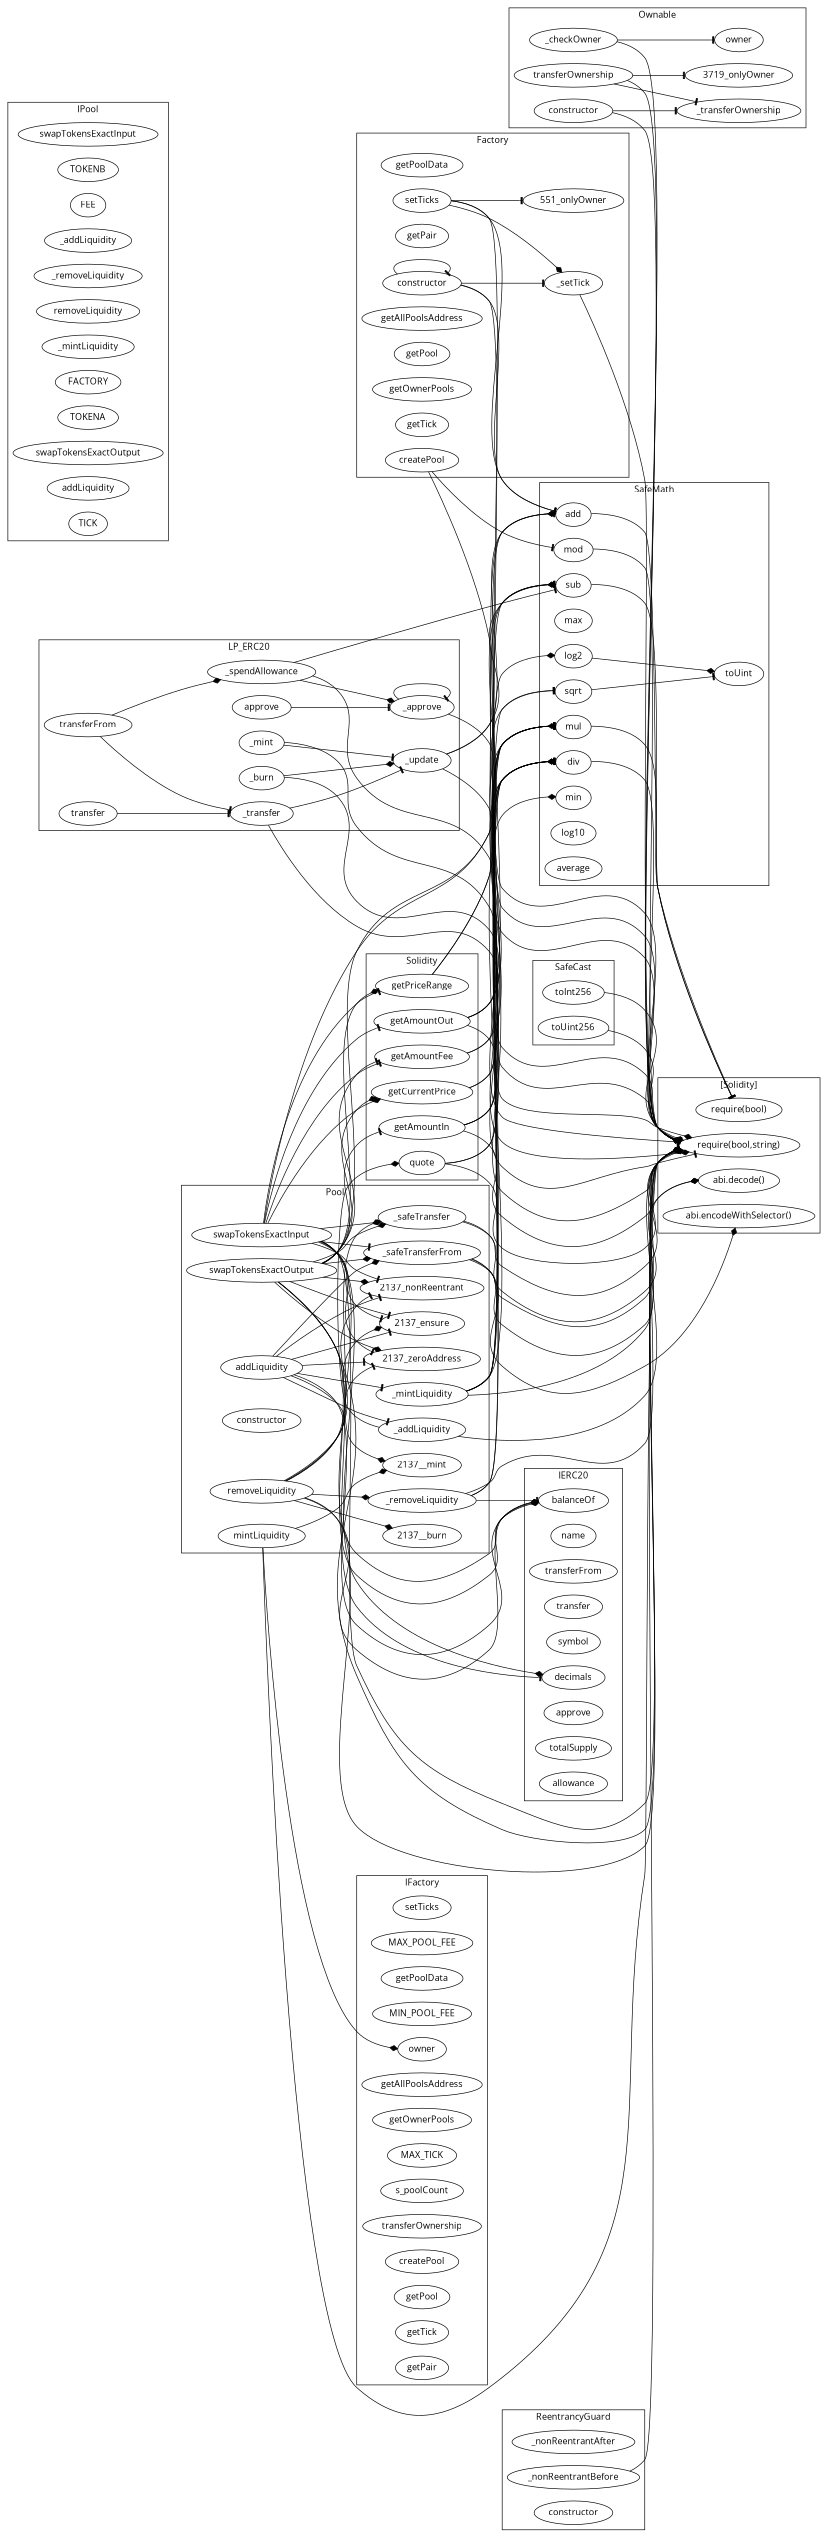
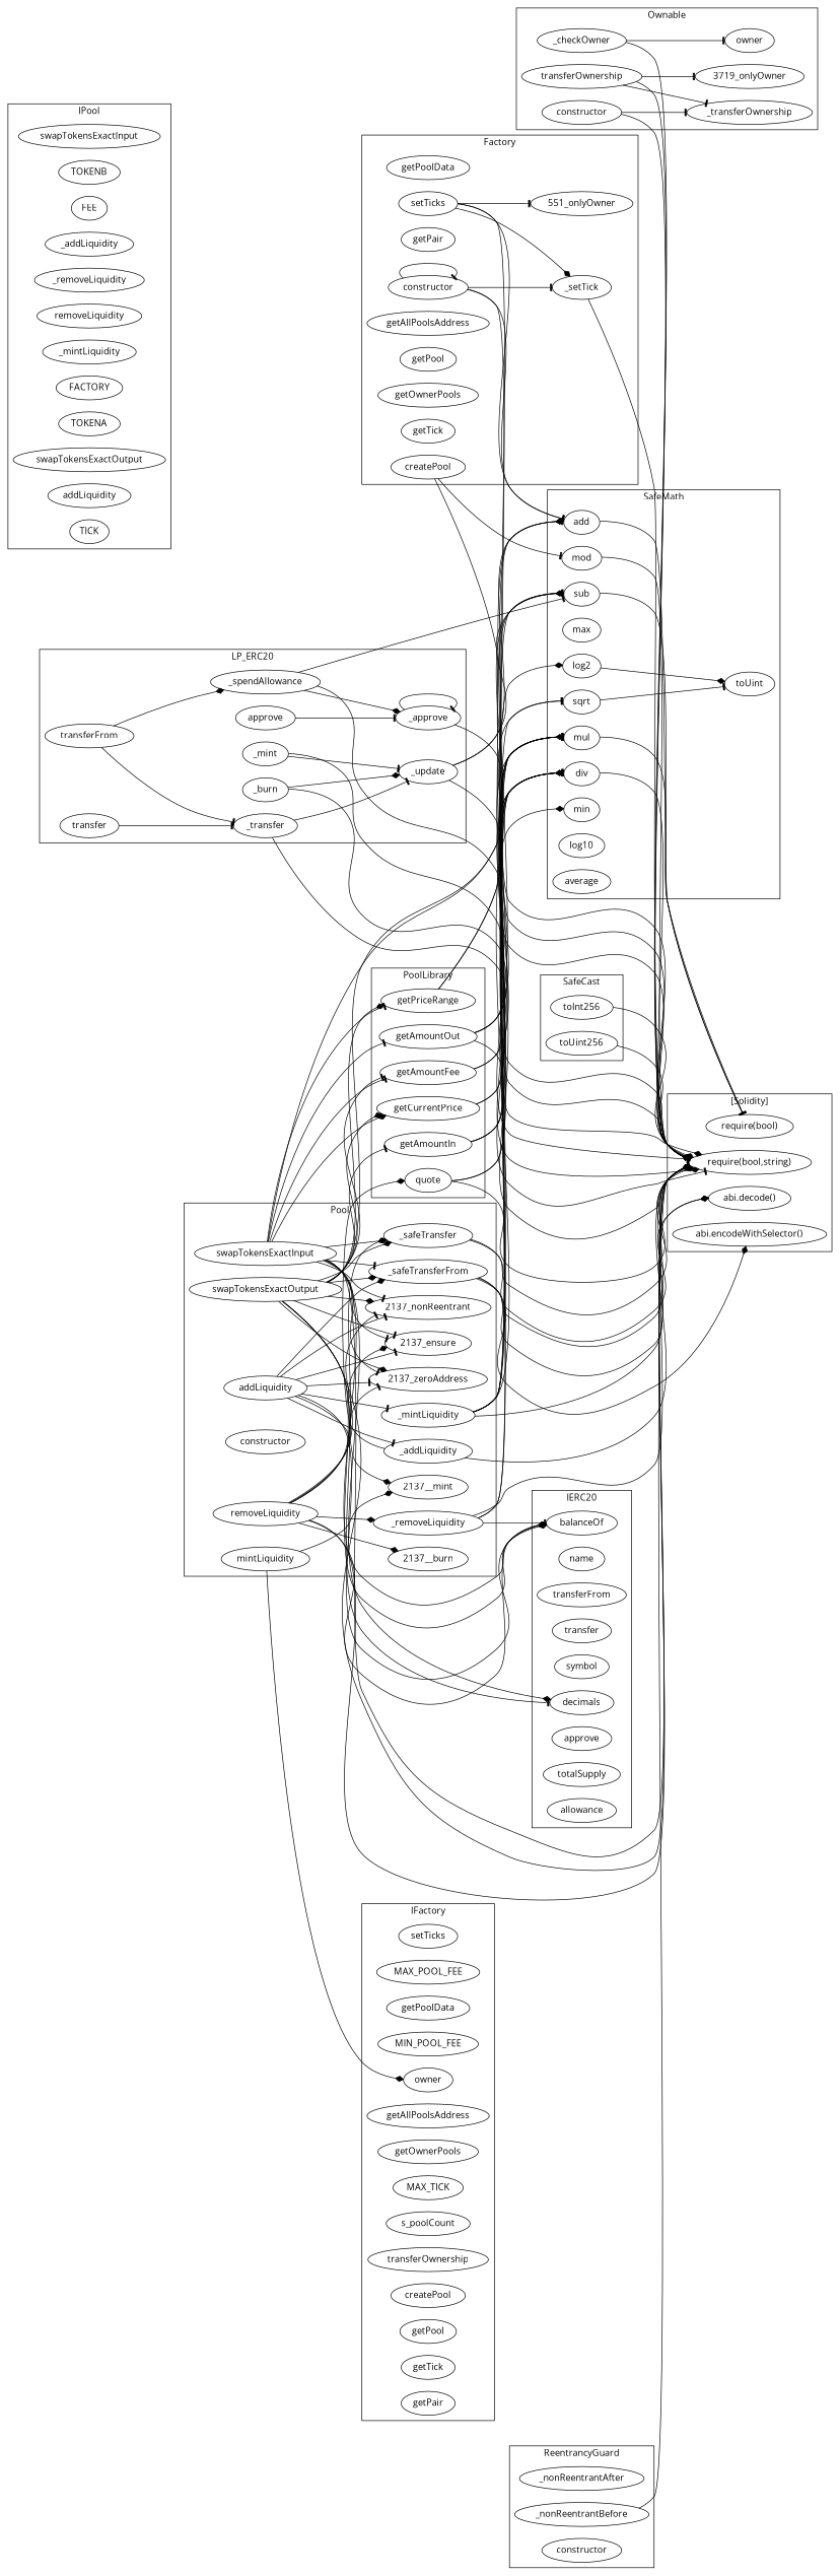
  strict digraph {
    fontname="Open Sans"
    rankdir=LR
    node [fontname="Open Sans"]
    edge [arrowhead=tee fontname="Open Sans"]
    n1 [label=getAmountIn]
    n2 [label=getAmountFee]
    n3 [label=quote]
    n4 [label=getCurrentPrice]
    n5 [label=getPriceRange]
    n6 [label=getAmountOut]
    n7 [label=owner]
    n8 [label=_checkOwner]
    n9 [label=constructor]
    n10 [label=_transferOwnership]
    n11 [label=transferOwnership]
    "3719_onlyOwner"
    n13 [label=div]
    n14 [label=mul]
    n15 [label=min]
    n16 [label=max]
    n17 [label=mod]
    n18 [label=sqrt]
    n19 [label=toUint]
    n20 [label=log2]
    n21 [label=add]
    n22 [label=sub]
    n23 [label=log10]
    n24 [label=average]
    n25 [label=getPoolData]
    n26 [label=createPool]
    n27 [label=_setTick]
    n28 [label=getPair]
    n29 [label=constructor]
    n30 [label=getAllPoolsAddress]
    n31 [label=getPool]
    n32 [label=getOwnerPools]
    n33 [label=getTick]
    n34 [label=setTicks]
    "551_onlyOwner"
    n36 [label=toInt256]
    n37 [label=toUint256]
    n38 [label=balanceOf]
    n39 [label=name]
    n40 [label=transferFrom]
    n41 [label=transfer]
    n42 [label=symbol]
    n43 [label=decimals]
    n44 [label=approve]
    n45 [label=totalSupply]
    n46 [label=allowance]
    n47 [label=setTicks]
    n48 [label=MAX_POOL_FEE]
    n49 [label=getPoolData]
    n50 [label=MIN_POOL_FEE]
    n51 [label=owner]
    n52 [label=getAllPoolsAddress]
    n53 [label=getOwnerPools]
    n54 [label=MAX_TICK]
    n55 [label=s_poolCount]
    n56 [label=transferOwnership]
    n57 [label=createPool]
    n58 [label=getPool]
    n59 [label=getTick]
    n60 [label=getPair]
    n61 [label=swapTokensExactInput]
    n62 [label=TOKENB]
    n63 [label=FEE]
    n64 [label=_addLiquidity]
    n65 [label=_removeLiquidity]
    n66 [label=removeLiquidity]
    n67 [label=_mintLiquidity]
    n68 [label=FACTORY]
    n69 [label=TOKENA]
    n70 [label=swapTokensExactOutput]
    n71 [label=addLiquidity]
    n72 [label=TICK]
    n73 [label=approve]
    n74 [label=_approve]
    n75 [label=_update]
    n76 [label=_mint]
    n77 [label=_burn]
    n78 [label=_spendAllowance]
    n79 [label=transferFrom]
    n80 [label=_transfer]
    n81 [label=transfer]
    n82 [label=_addLiquidity]
    n83 [label=_mintLiquidity]
    n84 [label=_removeLiquidity]
    n85 [label=removeLiquidity]
    n86 [label=_safeTransfer]
    "2137_zeroAddress"
    "2137_ensure"
    "2137_nonReentrant"
    "2137__burn"
    n91 [label=swapTokensExactInput]
    n92 [label=_safeTransferFrom]
    n93 [label=swapTokensExactOutput]
    n94 [label=constructor]
    n95 [label=addLiquidity]
    "2137__mint"
    n97 [label=mintLiquidity]
    n98 [label=_nonReentrantAfter]
    n99 [label=_nonReentrantBefore]
    n100 [label=constructor]
    "require(bool,string)"
    "require(bool)"
    "abi.decode()"
    "abi.encodeWithSelector()"
    subgraph cluster_1 {
-     label=Solidity
+     label=PoolLibrary
      n1
      n2
      n3
      n4
      n5
      n6
    }
    subgraph cluster_2 {
      label=Ownable
      n7
      n8
      n9
      n10
      n11
      "3719_onlyOwner"
    }
    subgraph cluster_3 {
      label=SafeMath
      n13
      n14
      n15
      n16
      n17
      n18
      n19
      n20
      n21
      n22
      n23
      n24
    }
    subgraph cluster_4 {
      label=Factory
      n25
      n26
      n27
      n28
      n29
      n30
      n31
      n32
      n33
      n34
      "551_onlyOwner"
    }
    subgraph cluster_5 {
      label=SafeCast
      n36
      n37
    }
    subgraph cluster_6 {
      label=IERC20
      n38
      n39
      n40
      n41
      n42
      n43
      n44
      n45
      n46
    }
    subgraph cluster_7 {
      label=IFactory
      n47
      n48
      n49
      n50
      n51
      n52
      n53
      n54
      n55
      n56
      n57
      n58
      n59
      n60
    }
    subgraph cluster_8 {
      label=IPool
      n61
      n62
      n63
      n64
      n65
      n66
      n67
      n68
      n69
      n70
      n71
      n72
    }
    subgraph cluster_9 {
      label=LP_ERC20
      n73
      n74
      n75
      n76
      n77
      n78
      n79
      n80
      n81
    }
    subgraph cluster_10 {
      label=Pool
      n82
      n83
      n84
      n85
      n86
      "2137_zeroAddress"
      "2137_ensure"
      "2137_nonReentrant"
      "2137__burn"
      n91
      n92
      n93
      n94
      n95
      "2137__mint"
      n97
    }
    subgraph cluster_11 {
      label=ReentrancyGuard
      n98
      n99
      n100
    }
    subgraph cluster_12 {
      label="[Solidity]"
      "require(bool,string)"
      "require(bool)"
      "abi.decode()"
      "abi.encodeWithSelector()"
    }
    n1 -> n13 [arrowhead=diamond]
    n1 -> n14
    n1 -> n22 [arrowhead=diamond]
-   n1 -> "require(bool,string)" [arrowhead=diamond]
    n2 -> n13 [arrowhead=diamond]
    n2 -> n14
    n3 -> n13
    n3 -> n14
    n3 -> "require(bool,string)" [arrowhead=diamond]
    n4 -> n13 [arrowhead=diamond]
    n4 -> n14
    n5 -> n18
    n5 -> n20 [arrowhead=diamond]
    n6 -> n13
    n6 -> n14
    n6 -> n21 [arrowhead=diamond]
    n6 -> "require(bool,string)" [arrowhead=diamond]
    n8 -> n7
    n8 -> "require(bool,string)" [arrowhead=diamond]
    n9 -> n10
    n9 -> "require(bool,string)"
    n11 -> n10
    n11 -> "3719_onlyOwner"
    n11 -> "require(bool,string)" [arrowhead=diamond]
    n13 -> "require(bool,string)"
    n14 -> "require(bool)"
    n17 -> "require(bool,string)" [arrowhead=diamond]
    n18 -> n19
    n20 -> n19 [arrowhead=diamond]
    n21 -> "require(bool)"
    n22 -> "require(bool)"
    n26 -> n17
    n26 -> "require(bool,string)" [arrowhead=diamond]
    n27 -> "require(bool,string)" [arrowhead=diamond]
    n29 -> n21
    n29 -> n27
    n29 -> n29
    n29 -> "require(bool,string)" [arrowhead=diamond]
    n34 -> n21
    n34 -> n27 [arrowhead=diamond]
    n34 -> "551_onlyOwner"
    n34 -> "require(bool,string)"
    n36 -> "require(bool,string)" [arrowhead=diamond]
    n37 -> "require(bool,string)" [arrowhead=diamond]
    n73 -> n74
    n74 -> n74
    n74 -> "require(bool,string)"
    n75 -> n21 [arrowhead=diamond]
    n75 -> n22 [arrowhead=diamond]
    n75 -> "require(bool,string)" [arrowhead=diamond]
    n76 -> n75
    n76 -> "require(bool,string)"
    n77 -> n75 [arrowhead=diamond]
    n77 -> "require(bool,string)" [arrowhead=diamond]
    n78 -> n22
    n78 -> n74 [arrowhead=diamond]
    n78 -> "require(bool,string)" [arrowhead=diamond]
    n79 -> n78 [arrowhead=diamond]
    n79 -> n80
    n80 -> n75
    n80 -> "require(bool,string)"
    n81 -> n80
    n82 -> n3 [arrowhead=diamond]
    n82 -> "require(bool,string)"
    n83 -> n13
    n83 -> n14 [arrowhead=diamond]
    n83 -> n15 [arrowhead=diamond]
    n83 -> n18
    n83 -> n22
    n83 -> "require(bool,string)"
    n84 -> n13
    n84 -> n14
    n84 -> n38
    n84 -> "require(bool,string)" [arrowhead=diamond]
    n85 -> n38 [arrowhead=diamond]
    n85 -> n84 [arrowhead=diamond]
    n85 -> n86 [arrowhead=diamond]
    n85 -> "2137_zeroAddress"
    n85 -> "2137_ensure" [arrowhead=diamond]
    n85 -> "2137_nonReentrant"
    n85 -> "2137__burn" [arrowhead=diamond]
    n85 -> "require(bool,string)"
    n86 -> "require(bool,string)"
    n86 -> "abi.decode()" [arrowhead=diamond]
    n91 -> n2
    n91 -> n4 [arrowhead=diamond]
    n91 -> n5
    n91 -> n6
    n91 -> n22
    n91 -> n38 [arrowhead=diamond]
    n91 -> n43 [arrowhead=diamond]
    n91 -> n86 [arrowhead=diamond]
    n91 -> "2137_zeroAddress"
    n91 -> "2137_ensure"
    n91 -> "2137_nonReentrant"
    n91 -> n92
    n91 -> "require(bool,string)" [arrowhead=diamond]
    n92 -> "require(bool,string)"
    n92 -> "abi.decode()" [arrowhead=diamond]
    n92 -> "abi.encodeWithSelector()" [arrowhead=diamond]
    n93 -> n1
    n93 -> n2
    n93 -> n4 [arrowhead=diamond]
    n93 -> n5 [arrowhead=diamond]
    n93 -> n21
    n93 -> n38 [arrowhead=diamond]
    n93 -> n43
    n93 -> n86 [arrowhead=diamond]
    n93 -> "2137_zeroAddress" [arrowhead=diamond]
    n93 -> "2137_ensure"
    n93 -> "2137_nonReentrant" [arrowhead=diamond]
    n93 -> n92 [arrowhead=diamond]
    n93 -> "require(bool,string)"
    n95 -> n38 [arrowhead=diamond]
    n95 -> n82
    n95 -> n83
    n95 -> "2137_zeroAddress"
    n95 -> "2137_ensure"
    n95 -> "2137_nonReentrant"
    n95 -> n92 [arrowhead=diamond]
    n95 -> "2137__mint" [arrowhead=diamond]
    n97 -> n51 [arrowhead=diamond]
    n97 -> "2137__mint" [arrowhead=diamond]
-   n97 -> "require(bool,string)" [arrowhead=diamond]
    n99 -> "require(bool,string)" [arrowhead=diamond]
  }
